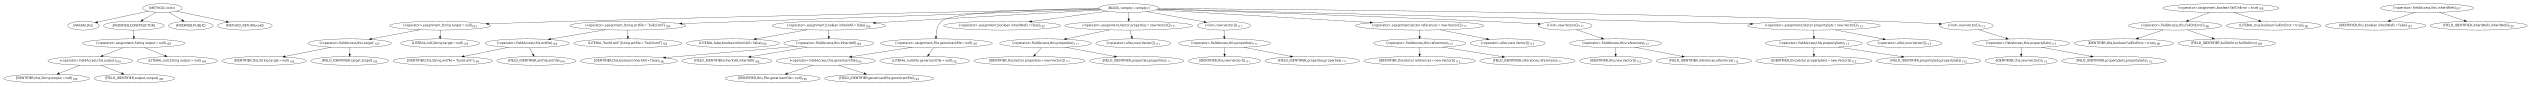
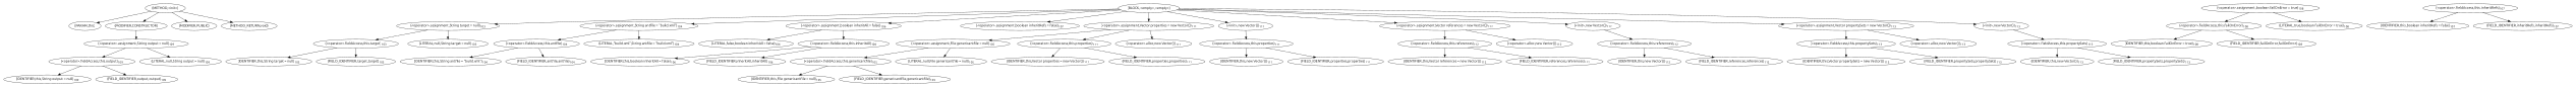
  digraph {
    fontname=Ubuntu
    node [fontname=Ubuntu]
    edge [fontname=Ubuntu]
    n1 [label=<(METHOD,&lt;init&gt;)>]
    n2 [label=<(PARAM,this)>]
    n3 [label=<(MODIFIER,CONSTRUCTOR)>]
    n4 [label=<(MODIFIER,PUBLIC)>]
    n5 [label=<(METHOD_RETURN,void)>]
    n6 [label=<(BLOCK,&lt;empty&gt;,&lt;empty&gt;)>]
    n7 [label=<(&lt;operator&gt;.assignment,String target = null)<SUB>103</SUB>>]
    n8 [label=<(&lt;operator&gt;.assignment,String antfile = &quot;build.xml&quot;)<SUB>104</SUB>>]
    n9 [label=<(&lt;operator&gt;.assignment,File genericantfile = null)<SUB>105</SUB>>]
    n10 [label=<(&lt;operator&gt;.assignment,boolean inheritAll = false)<SUB>106</SUB>>]
    n11 [label=<(&lt;operator&gt;.assignment,boolean inheritRefs = false)<SUB>107</SUB>>]
    n12 [label=<(&lt;operator&gt;.assignment,Vector properties = new Vector())<SUB>111</SUB>>]
    n13 [label=<(&lt;init&gt;,new Vector())<SUB>111</SUB>>]
    n14 [label=<(&lt;operator&gt;.assignment,Vector references = new Vector())<SUB>112</SUB>>]
    n15 [label=<(&lt;init&gt;,new Vector())<SUB>112</SUB>>]
    n16 [label=<(&lt;operator&gt;.assignment,Vector propertySets = new Vector())<SUB>113</SUB>>]
    n17 [label=<(&lt;init&gt;,new Vector())<SUB>113</SUB>>]
    n18 [label=<(&lt;operator&gt;.assignment,String output = null)<SUB>109</SUB>>]
    n19 [label=<(&lt;operator&gt;.fieldAccess,this.target)<SUB>103</SUB>>]
    n20 [label=<(LITERAL,null,String target = null)<SUB>103</SUB>>]
    n21 [label=<(&lt;operator&gt;.fieldAccess,this.antfile)<SUB>104</SUB>>]
    n22 [label=<(LITERAL,&quot;build.xml&quot;,String antfile = &quot;build.xml&quot;)<SUB>104</SUB>>]
    n23 [label=<(&lt;operator&gt;.fieldAccess,this.genericantfile)<SUB>105</SUB>>]
    n24 [label=<(LITERAL,null,File genericantfile = null)<SUB>105</SUB>>]
    n25 [label=<(&lt;operator&gt;.fieldAccess,this.inheritAll)<SUB>106</SUB>>]
    n26 [label=<(LITERAL,false,boolean inheritAll = false)<SUB>106</SUB>>]
    n27 [label=<(&lt;operator&gt;.assignment,boolean failOnError = true)<SUB>108</SUB>>]
    n28 [label=<(&lt;operator&gt;.fieldAccess,this.failOnError)<SUB>108</SUB>>]
    n29 [label=<(LITERAL,true,boolean failOnError = true)<SUB>108</SUB>>]
    n30 [label=<(&lt;operator&gt;.fieldAccess,this.output)<SUB>109</SUB>>]
    n31 [label=<(LITERAL,null,String output = null)<SUB>109</SUB>>]
    n32 [label=<(&lt;operator&gt;.fieldAccess,this.properties)<SUB>111</SUB>>]
    n33 [label=<(&lt;operator&gt;.alloc,new Vector())<SUB>111</SUB>>]
    n34 [label=<(&lt;operator&gt;.fieldAccess,this.properties)<SUB>111</SUB>>]
    n35 [label=<(&lt;operator&gt;.fieldAccess,this.references)<SUB>112</SUB>>]
    n36 [label=<(&lt;operator&gt;.alloc,new Vector())<SUB>112</SUB>>]
    n37 [label=<(&lt;operator&gt;.fieldAccess,this.references)<SUB>112</SUB>>]
    n38 [label=<(&lt;operator&gt;.fieldAccess,this.propertySets)<SUB>113</SUB>>]
    n39 [label=<(&lt;operator&gt;.alloc,new Vector())<SUB>113</SUB>>]
    n40 [label=<(&lt;operator&gt;.fieldAccess,this.propertySets)<SUB>113</SUB>>]
    n41 [label=<(IDENTIFIER,this,String target = null)<SUB>103</SUB>>]
    n42 [label=<(FIELD_IDENTIFIER,target,target)<SUB>103</SUB>>]
    n43 [label=<(IDENTIFIER,this,String antfile = &quot;build.xml&quot;)<SUB>104</SUB>>]
    n44 [label=<(FIELD_IDENTIFIER,antfile,antfile)<SUB>104</SUB>>]
    n45 [label=<(IDENTIFIER,this,File genericantfile = null)<SUB>105</SUB>>]
    n46 [label=<(FIELD_IDENTIFIER,genericantfile,genericantfile)<SUB>105</SUB>>]
    n47 [label=<(IDENTIFIER,this,boolean inheritAll = false)<SUB>106</SUB>>]
    n48 [label=<(FIELD_IDENTIFIER,inheritAll,inheritAll)<SUB>106</SUB>>]
    n49 [label=<(&lt;operator&gt;.fieldAccess,this.inheritRefs)<SUB>107</SUB>>]
    n50 [label=<(IDENTIFIER,this,boolean inheritRefs = false)<SUB>107</SUB>>]
    n51 [label=<(FIELD_IDENTIFIER,inheritRefs,inheritRefs)<SUB>107</SUB>>]
    n52 [label=<(IDENTIFIER,this,boolean failOnError = true)<SUB>108</SUB>>]
    n53 [label=<(FIELD_IDENTIFIER,failOnError,failOnError)<SUB>108</SUB>>]
    n54 [label=<(IDENTIFIER,this,String output = null)<SUB>109</SUB>>]
    n55 [label=<(FIELD_IDENTIFIER,output,output)<SUB>109</SUB>>]
    n56 [label=<(IDENTIFIER,this,Vector properties = new Vector())<SUB>111</SUB>>]
    n57 [label=<(FIELD_IDENTIFIER,properties,properties)<SUB>111</SUB>>]
    n58 [label=<(IDENTIFIER,this,new Vector())<SUB>111</SUB>>]
    n59 [label=<(FIELD_IDENTIFIER,properties,properties)<SUB>111</SUB>>]
    n60 [label=<(IDENTIFIER,this,Vector references = new Vector())<SUB>112</SUB>>]
    n61 [label=<(FIELD_IDENTIFIER,references,references)<SUB>112</SUB>>]
    n62 [label=<(IDENTIFIER,this,new Vector())<SUB>112</SUB>>]
    n63 [label=<(FIELD_IDENTIFIER,references,references)<SUB>112</SUB>>]
    n64 [label=<(IDENTIFIER,this,Vector propertySets = new Vector())<SUB>113</SUB>>]
    n65 [label=<(FIELD_IDENTIFIER,propertySets,propertySets)<SUB>113</SUB>>]
    n66 [label=<(IDENTIFIER,this,new Vector())<SUB>113</SUB>>]
    n67 [label=<(FIELD_IDENTIFIER,propertySets,propertySets)<SUB>113</SUB>>]
    n1 -> n2
    n1 -> n3
    n1 -> n4
    n1 -> n5
    n3 -> n18
    n6 -> n7
    n6 -> n8
-   n6 -> n9
+   n12 -> n9
    n6 -> n10
    n6 -> n11
    n6 -> n12
    n6 -> n13
    n6 -> n14
    n6 -> n15
    n6 -> n16
    n6 -> n17
    n7 -> n19
    n7 -> n20
    n8 -> n21
    n8 -> n22
    n9 -> n23
    n9 -> n24
    n10 -> n25
    n10 -> n26
    n12 -> n32
    n12 -> n33
    n13 -> n34
    n14 -> n35
    n14 -> n36
    n15 -> n37
    n16 -> n38
    n16 -> n39
    n17 -> n40
    n18 -> n30
    n18 -> n31
    n19 -> n41
    n19 -> n42
    n21 -> n43
    n21 -> n44
    n23 -> n45
    n23 -> n46
    n25 -> n47
    n25 -> n48
    n27 -> n28
    n27 -> n29
    n28 -> n52
    n28 -> n53
    n30 -> n54
    n30 -> n55
    n32 -> n56
    n32 -> n57
    n34 -> n58
    n34 -> n59
    n35 -> n60
    n35 -> n61
    n37 -> n62
    n37 -> n63
    n38 -> n64
    n38 -> n65
    n40 -> n66
    n40 -> n67
    n49 -> n50
    n49 -> n51
  }
